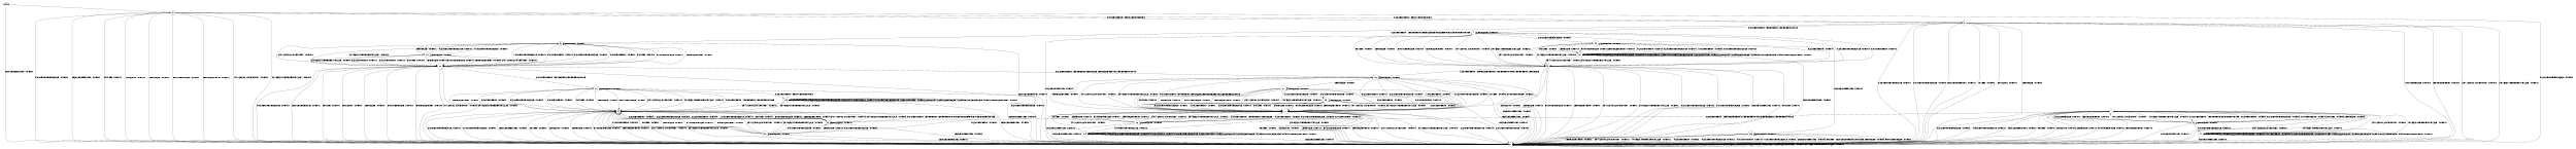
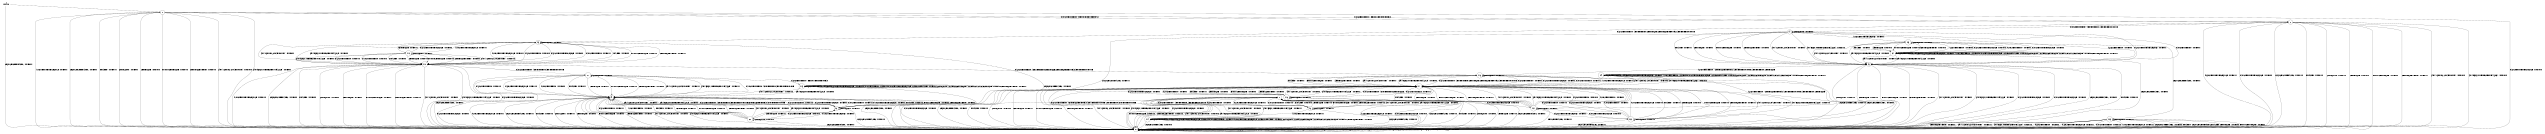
  digraph {
    node [shape=circle]
    __start0 [shape=none]
    n2 [label=s0]
    n3 [label=s1]
    n4 [label=s2]
    n5 [label=s3]
    n6 [label=s4]
    n7 [label=s10]
    n8 [label=s12]
    n9 [label=s5]
    n10 [label=s13]
    n11 [label=s16]
    n12 [label=s11]
    n13 [label=s23]
    n14 [label=s24]
    n15 [label=s6]
    n16 [label=s7]
    n17 [label=s14]
    n18 [label=s17]
    n19 [label=s21]
    n20 [label=s8]
    n21 [label=s9]
    n22 [label=s20]
    n23 [label=s15]
    n24 [label=s18]
    n25 [label=s22]
    n26 [label=s19]
    __start0 -> n2
    __start0 -> n3 [label="CHANGE_CIPHER_SPEC / TIMEOUT"]
    n2 -> n3 [label="RSA_CLIENT_KEY_EXCHANGE / TIMEOUT"]
    n2 -> n3 [label="PSK_CLIENT_KEY_EXCHANGE / TIMEOUT"]
    n2 -> n3 [label="CHANGE_CIPHER_SPEC / TIMEOUT"]
    n2 -> n3 [label="FINISHED / TIMEOUT"]
    n2 -> n3 [label="APPLICATION / TIMEOUT"]
    n2 -> n3 [label="CERTIFICATE / TIMEOUT"]
    n2 -> n3 [label="EMPTY_CERTIFICATE / TIMEOUT"]
    n2 -> n3 [label="CERTIFICATE_VERIFY / TIMEOUT"]
    n2 -> n3 [label="Alert(WARNING,CLOSE_NOTIFY) / TIMEOUT"]
    n2 -> n3 [label="Alert(FATAL,UNEXPECTED_MESSAGE) / TIMEOUT"]
    n2 -> n4 [label="RSA_CLIENT_HELLO / HELLO_VERIFY_REQUEST"]
    n2 -> n4 [label="PSK_CLIENT_HELLO / HELLO_VERIFY_REQUEST"]
    n3 -> n3 [label="RSA_CLIENT_HELLO / TIMEOUT"]
    n3 -> n3 [label="RSA_CLIENT_KEY_EXCHANGE / TIMEOUT"]
    n3 -> n3 [label="PSK_CLIENT_HELLO / TIMEOUT"]
    n3 -> n3 [label="PSK_CLIENT_KEY_EXCHANGE / TIMEOUT"]
    n3 -> n3 [label="CHANGE_CIPHER_SPEC / TIMEOUT"]
    n3 -> n3 [label="FINISHED / TIMEOUT"]
    n3 -> n3 [label="APPLICATION / TIMEOUT"]
    n3 -> n3 [label="CERTIFICATE / TIMEOUT"]
    n3 -> n3 [label="EMPTY_CERTIFICATE / TIMEOUT"]
    n3 -> n3 [label="CERTIFICATE_VERIFY / TIMEOUT"]
    n3 -> n3 [label="Alert(WARNING,CLOSE_NOTIFY) / TIMEOUT"]
    n3 -> n3 [label="Alert(FATAL,UNEXPECTED_MESSAGE) / TIMEOUT"]
    n4 -> n3 [label="RSA_CLIENT_KEY_EXCHANGE / TIMEOUT"]
    n4 -> n3 [label="PSK_CLIENT_KEY_EXCHANGE / TIMEOUT"]
    n4 -> n3 [label="CHANGE_CIPHER_SPEC / TIMEOUT"]
    n4 -> n3 [label="FINISHED / TIMEOUT"]
    n4 -> n3 [label="APPLICATION / TIMEOUT"]
    n4 -> n3 [label="CERTIFICATE / TIMEOUT"]
    n4 -> n3 [label="EMPTY_CERTIFICATE / TIMEOUT"]
    n4 -> n3 [label="CERTIFICATE_VERIFY / TIMEOUT"]
    n4 -> n3 [label="Alert(WARNING,CLOSE_NOTIFY) / TIMEOUT"]
    n4 -> n3 [label="Alert(FATAL,UNEXPECTED_MESSAGE) / TIMEOUT"]
    n4 -> n5 [label="RSA_CLIENT_HELLO / SERVER_HELLO,CERTIFICATE,CERTIFICATE_REQUEST,SERVER_HELLO_DONE"]
    n4 -> n6 [label="PSK_CLIENT_HELLO / SERVER_HELLO,SERVER_HELLO_DONE"]
    n5 -> n3 [label="CHANGE_CIPHER_SPEC / TIMEOUT"]
    n5 -> n5 [label="APPLICATION / TIMEOUT"]
    n5 -> n7 [label="RSA_CLIENT_HELLO / TIMEOUT"]
    n5 -> n7 [label="RSA_CLIENT_KEY_EXCHANGE / TIMEOUT"]
    n5 -> n7 [label="PSK_CLIENT_HELLO / TIMEOUT"]
    n5 -> n7 [label="PSK_CLIENT_KEY_EXCHANGE / TIMEOUT"]
    n5 -> n7 [label="FINISHED / TIMEOUT"]
    n5 -> n7 [label="EMPTY_CERTIFICATE / TIMEOUT"]
    n5 -> n7 [label="CERTIFICATE_VERIFY / TIMEOUT"]
    n5 -> n7 [label="Alert(WARNING,CLOSE_NOTIFY) / TIMEOUT"]
    n5 -> n7 [label="Alert(FATAL,UNEXPECTED_MESSAGE) / TIMEOUT"]
    n5 -> n8 [label="CERTIFICATE / TIMEOUT"]
    n6 -> n3 [label="CHANGE_CIPHER_SPEC / TIMEOUT"]
    n6 -> n6 [label="APPLICATION / TIMEOUT"]
    n6 -> n9 [label="RSA_CLIENT_HELLO / TIMEOUT"]
    n6 -> n9 [label="RSA_CLIENT_KEY_EXCHANGE / TIMEOUT"]
    n6 -> n9 [label="PSK_CLIENT_HELLO / TIMEOUT"]
    n6 -> n9 [label="FINISHED / TIMEOUT"]
    n6 -> n9 [label="CERTIFICATE / TIMEOUT"]
    n6 -> n9 [label="EMPTY_CERTIFICATE / TIMEOUT"]
    n6 -> n9 [label="CERTIFICATE_VERIFY / TIMEOUT"]
    n6 -> n9 [label="Alert(WARNING,CLOSE_NOTIFY) / TIMEOUT"]
    n6 -> n9 [label="Alert(FATAL,UNEXPECTED_MESSAGE) / TIMEOUT"]
    n6 -> n10 [label="PSK_CLIENT_KEY_EXCHANGE / TIMEOUT"]
    n7 -> n3 [label="RSA_CLIENT_KEY_EXCHANGE / TIMEOUT"]
    n7 -> n3 [label="PSK_CLIENT_KEY_EXCHANGE / TIMEOUT"]
    n7 -> n3 [label="CHANGE_CIPHER_SPEC / TIMEOUT"]
    n7 -> n3 [label="FINISHED / TIMEOUT"]
    n7 -> n3 [label="APPLICATION / TIMEOUT"]
    n7 -> n3 [label="CERTIFICATE / TIMEOUT"]
    n7 -> n3 [label="EMPTY_CERTIFICATE / TIMEOUT"]
    n7 -> n3 [label="CERTIFICATE_VERIFY / TIMEOUT"]
    n7 -> n3 [label="Alert(WARNING,CLOSE_NOTIFY) / TIMEOUT"]
    n7 -> n3 [label="Alert(FATAL,UNEXPECTED_MESSAGE) / TIMEOUT"]
    n7 -> n11 [label="RSA_CLIENT_HELLO / SERVER_HELLO,CERTIFICATE,CERTIFICATE_REQUEST,SERVER_HELLO_DONE"]
    n7 -> n12 [label="PSK_CLIENT_HELLO / SERVER_HELLO,SERVER_HELLO_DONE"]
    n8 -> n5 [label="RSA_CLIENT_KEY_EXCHANGE / TIMEOUT"]
    n8 -> n5 [label="PSK_CLIENT_KEY_EXCHANGE / TIMEOUT"]
    n8 -> n7 [label="RSA_CLIENT_HELLO / TIMEOUT"]
    n8 -> n7 [label="PSK_CLIENT_HELLO / TIMEOUT"]
    n8 -> n7 [label="FINISHED / TIMEOUT"]
    n8 -> n7 [label="CERTIFICATE / TIMEOUT"]
    n8 -> n7 [label="EMPTY_CERTIFICATE / TIMEOUT"]
    n8 -> n7 [label="CERTIFICATE_VERIFY / TIMEOUT"]
    n8 -> n7 [label="Alert(WARNING,CLOSE_NOTIFY) / TIMEOUT"]
    n8 -> n7 [label="Alert(FATAL,UNEXPECTED_MESSAGE) / TIMEOUT"]
    n8 -> n8 [label="APPLICATION / TIMEOUT"]
    n9 -> n3 [label="RSA_CLIENT_KEY_EXCHANGE / TIMEOUT"]
    n9 -> n3 [label="PSK_CLIENT_KEY_EXCHANGE / TIMEOUT"]
    n9 -> n3 [label="CHANGE_CIPHER_SPEC / TIMEOUT"]
    n9 -> n3 [label="FINISHED / TIMEOUT"]
    n9 -> n3 [label="APPLICATION / TIMEOUT"]
    n9 -> n3 [label="CERTIFICATE / TIMEOUT"]
    n9 -> n3 [label="EMPTY_CERTIFICATE / TIMEOUT"]
    n9 -> n3 [label="CERTIFICATE_VERIFY / TIMEOUT"]
    n9 -> n3 [label="Alert(WARNING,CLOSE_NOTIFY) / TIMEOUT"]
    n9 -> n3 [label="Alert(FATAL,UNEXPECTED_MESSAGE) / TIMEOUT"]
    n9 -> n11 [label="RSA_CLIENT_HELLO / CERTIFICATE_REQUEST,SERVER_HELLO_DONE,SERVER_HELLO,CERTIFICATE"]
    n10 -> n9 [label="Alert(WARNING,CLOSE_NOTIFY) / TIMEOUT"]
    n10 -> n9 [label="Alert(FATAL,UNEXPECTED_MESSAGE) / TIMEOUT"]
    n10 -> n10 [label="APPLICATION / TIMEOUT"]
    n10 -> n13 [label="CHANGE_CIPHER_SPEC / TIMEOUT"]
    n10 -> n14 [label="RSA_CLIENT_HELLO / TIMEOUT"]
    n10 -> n14 [label="RSA_CLIENT_KEY_EXCHANGE / TIMEOUT"]
    n10 -> n14 [label="PSK_CLIENT_HELLO / TIMEOUT"]
    n10 -> n14 [label="PSK_CLIENT_KEY_EXCHANGE / TIMEOUT"]
    n10 -> n14 [label="FINISHED / TIMEOUT"]
    n10 -> n14 [label="CERTIFICATE / TIMEOUT"]
    n10 -> n14 [label="EMPTY_CERTIFICATE / TIMEOUT"]
    n10 -> n14 [label="CERTIFICATE_VERIFY / TIMEOUT"]
    n11 -> n3 [label="CHANGE_CIPHER_SPEC / TIMEOUT"]
    n11 -> n11 [label="APPLICATION / TIMEOUT"]
    n11 -> n18 [label="RSA_CLIENT_HELLO / TIMEOUT"]
    n11 -> n18 [label="RSA_CLIENT_KEY_EXCHANGE / TIMEOUT"]
    n11 -> n18 [label="PSK_CLIENT_HELLO / TIMEOUT"]
    n11 -> n18 [label="PSK_CLIENT_KEY_EXCHANGE / TIMEOUT"]
    n11 -> n18 [label="FINISHED / TIMEOUT"]
    n11 -> n18 [label="EMPTY_CERTIFICATE / TIMEOUT"]
    n11 -> n18 [label="CERTIFICATE_VERIFY / TIMEOUT"]
    n11 -> n18 [label="Alert(WARNING,CLOSE_NOTIFY) / TIMEOUT"]
    n11 -> n18 [label="Alert(FATAL,UNEXPECTED_MESSAGE) / TIMEOUT"]
-   n11 -> n19 [label="CERTIFICATE / TIMEOUT"]
+   n11 -> n19 [label="RSA_CLIENT_HELLO / CERTIFICATE_REQUEST,SERVER_HELLO_DONE,SERVER_HELLO,CERTIFICATE"]
    n12 -> n3 [label="CHANGE_CIPHER_SPEC / TIMEOUT"]
    n12 -> n12 [label="APPLICATION / TIMEOUT"]
    n12 -> n21 [label="RSA_CLIENT_HELLO / TIMEOUT"]
    n12 -> n21 [label="RSA_CLIENT_KEY_EXCHANGE / TIMEOUT"]
    n12 -> n21 [label="PSK_CLIENT_HELLO / TIMEOUT"]
    n12 -> n21 [label="FINISHED / TIMEOUT"]
    n12 -> n21 [label="CERTIFICATE / TIMEOUT"]
    n12 -> n21 [label="EMPTY_CERTIFICATE / TIMEOUT"]
    n12 -> n21 [label="CERTIFICATE_VERIFY / TIMEOUT"]
    n12 -> n21 [label="Alert(WARNING,CLOSE_NOTIFY) / TIMEOUT"]
    n12 -> n21 [label="Alert(FATAL,UNEXPECTED_MESSAGE) / TIMEOUT"]
    n12 -> n23 [label="RSA_CLIENT_HELLO / HELLO_VERIFY_REQUEST"]
    n13 -> n3 [label="RSA_CLIENT_HELLO / TIMEOUT"]
    n13 -> n3 [label="RSA_CLIENT_KEY_EXCHANGE / TIMEOUT"]
    n13 -> n3 [label="PSK_CLIENT_HELLO / TIMEOUT"]
    n13 -> n3 [label="PSK_CLIENT_KEY_EXCHANGE / TIMEOUT"]
    n13 -> n3 [label="CHANGE_CIPHER_SPEC / TIMEOUT"]
    n13 -> n3 [label="FINISHED / CHANGE_CIPHER_SPEC,FINISHED"]
    n13 -> n3 [label="CERTIFICATE / TIMEOUT"]
    n13 -> n3 [label="EMPTY_CERTIFICATE / TIMEOUT"]
    n13 -> n3 [label="CERTIFICATE_VERIFY / TIMEOUT"]
    n13 -> n3 [label="Alert(WARNING,CLOSE_NOTIFY) / TIMEOUT"]
    n13 -> n3 [label="Alert(FATAL,UNEXPECTED_MESSAGE) / TIMEOUT"]
    n13 -> n13 [label="APPLICATION / TIMEOUT"]
    n14 -> n3 [label="CHANGE_CIPHER_SPEC / TIMEOUT"]
    n14 -> n9 [label="Alert(WARNING,CLOSE_NOTIFY) / TIMEOUT"]
    n14 -> n9 [label="Alert(FATAL,UNEXPECTED_MESSAGE) / TIMEOUT"]
    n14 -> n14 [label="RSA_CLIENT_HELLO / TIMEOUT"]
    n14 -> n14 [label="RSA_CLIENT_KEY_EXCHANGE / TIMEOUT"]
    n14 -> n14 [label="PSK_CLIENT_HELLO / TIMEOUT"]
    n14 -> n14 [label="PSK_CLIENT_KEY_EXCHANGE / TIMEOUT"]
    n14 -> n14 [label="FINISHED / TIMEOUT"]
    n14 -> n14 [label="APPLICATION / TIMEOUT"]
    n14 -> n14 [label="CERTIFICATE / TIMEOUT"]
    n14 -> n14 [label="EMPTY_CERTIFICATE / TIMEOUT"]
    n14 -> n14 [label="CERTIFICATE_VERIFY / TIMEOUT"]
    n15 -> n3 [label="CHANGE_CIPHER_SPEC / TIMEOUT"]
    n15 -> n15 [label="APPLICATION / TIMEOUT"]
    n15 -> n16 [label="RSA_CLIENT_HELLO / TIMEOUT"]
    n15 -> n16 [label="RSA_CLIENT_KEY_EXCHANGE / TIMEOUT"]
    n15 -> n16 [label="PSK_CLIENT_HELLO / TIMEOUT"]
    n15 -> n16 [label="FINISHED / TIMEOUT"]
    n15 -> n16 [label="CERTIFICATE / TIMEOUT"]
    n15 -> n16 [label="EMPTY_CERTIFICATE / TIMEOUT"]
    n15 -> n16 [label="CERTIFICATE_VERIFY / TIMEOUT"]
    n15 -> n16 [label="Alert(WARNING,CLOSE_NOTIFY) / TIMEOUT"]
    n15 -> n16 [label="Alert(FATAL,UNEXPECTED_MESSAGE) / TIMEOUT"]
    n15 -> n17 [label="PSK_CLIENT_KEY_EXCHANGE / TIMEOUT"]
    n16 -> n3 [label="RSA_CLIENT_KEY_EXCHANGE / TIMEOUT"]
    n16 -> n3 [label="PSK_CLIENT_KEY_EXCHANGE / TIMEOUT"]
    n16 -> n3 [label="CHANGE_CIPHER_SPEC / TIMEOUT"]
    n16 -> n3 [label="FINISHED / TIMEOUT"]
    n16 -> n3 [label="APPLICATION / TIMEOUT"]
    n16 -> n3 [label="CERTIFICATE / TIMEOUT"]
    n16 -> n3 [label="EMPTY_CERTIFICATE / TIMEOUT"]
    n16 -> n3 [label="CERTIFICATE_VERIFY / TIMEOUT"]
    n16 -> n3 [label="Alert(WARNING,CLOSE_NOTIFY) / TIMEOUT"]
    n16 -> n3 [label="Alert(FATAL,UNEXPECTED_MESSAGE) / TIMEOUT"]
    n16 -> n15 [label="PSK_CLIENT_HELLO / SERVER_HELLO,SERVER_HELLO_DONE"]
    n16 -> n20 [label="RSA_CLIENT_HELLO / CERTIFICATE_REQUEST,SERVER_HELLO_DONE,SERVER_HELLO,SERVER_HELLO_DONE"]
    n17 -> n3 [label="CHANGE_CIPHER_SPEC / TIMEOUT"]
    n17 -> n16 [label="Alert(WARNING,CLOSE_NOTIFY) / TIMEOUT"]
    n17 -> n16 [label="Alert(FATAL,UNEXPECTED_MESSAGE) / TIMEOUT"]
    n17 -> n17 [label="RSA_CLIENT_HELLO / TIMEOUT"]
    n17 -> n17 [label="RSA_CLIENT_KEY_EXCHANGE / TIMEOUT"]
    n17 -> n17 [label="PSK_CLIENT_HELLO / TIMEOUT"]
    n17 -> n17 [label="PSK_CLIENT_KEY_EXCHANGE / TIMEOUT"]
    n17 -> n17 [label="FINISHED / TIMEOUT"]
    n17 -> n17 [label="APPLICATION / TIMEOUT"]
    n17 -> n17 [label="CERTIFICATE / TIMEOUT"]
    n17 -> n17 [label="EMPTY_CERTIFICATE / TIMEOUT"]
    n17 -> n17 [label="CERTIFICATE_VERIFY / TIMEOUT"]
    n18 -> n3 [label="RSA_CLIENT_KEY_EXCHANGE / TIMEOUT"]
    n18 -> n3 [label="PSK_CLIENT_KEY_EXCHANGE / TIMEOUT"]
    n18 -> n3 [label="CHANGE_CIPHER_SPEC / TIMEOUT"]
    n18 -> n3 [label="FINISHED / TIMEOUT"]
    n18 -> n3 [label="APPLICATION / TIMEOUT"]
    n18 -> n3 [label="CERTIFICATE / TIMEOUT"]
    n18 -> n3 [label="EMPTY_CERTIFICATE / TIMEOUT"]
    n18 -> n3 [label="CERTIFICATE_VERIFY / TIMEOUT"]
    n18 -> n3 [label="Alert(WARNING,CLOSE_NOTIFY) / TIMEOUT"]
    n18 -> n3 [label="Alert(FATAL,UNEXPECTED_MESSAGE) / TIMEOUT"]
    n18 -> n11 [label="RSA_CLIENT_HELLO / SERVER_HELLO,CERTIFICATE,CERTIFICATE_REQUEST,SERVER_HELLO_DONE"]
    n18 -> n24 [label="PSK_CLIENT_HELLO / SERVER_HELLO,CERTIFICATE"]
-   n19 -> n3 [label="CHANGE_CIPHER_SPEC / TIMEOUT"]
+   n19 -> n3 [label="KEY_CIPHER_SPEC / TIMEOUT"]
    n19 -> n18 [label="RSA_CLIENT_HELLO / TIMEOUT"]
    n19 -> n18 [label="PSK_CLIENT_HELLO / TIMEOUT"]
    n19 -> n18 [label="FINISHED / TIMEOUT"]
    n19 -> n18 [label="CERTIFICATE / TIMEOUT"]
    n19 -> n18 [label="EMPTY_CERTIFICATE / TIMEOUT"]
    n19 -> n18 [label="CERTIFICATE_VERIFY / TIMEOUT"]
    n19 -> n18 [label="Alert(WARNING,CLOSE_NOTIFY) / TIMEOUT"]
    n19 -> n18 [label="Alert(FATAL,UNEXPECTED_MESSAGE) / TIMEOUT"]
    n19 -> n19 [label="APPLICATION / TIMEOUT"]
    n19 -> n25 [label="RSA_CLIENT_KEY_EXCHANGE / TIMEOUT"]
    n19 -> n25 [label="PSK_CLIENT_KEY_EXCHANGE / TIMEOUT"]
    n20 -> n3 [label="CHANGE_CIPHER_SPEC / TIMEOUT"]
    n20 -> n20 [label="APPLICATION / TIMEOUT"]
    n20 -> n21 [label="RSA_CLIENT_HELLO / TIMEOUT"]
    n20 -> n21 [label="RSA_CLIENT_KEY_EXCHANGE / TIMEOUT"]
    n20 -> n21 [label="PSK_CLIENT_HELLO / TIMEOUT"]
    n20 -> n21 [label="PSK_CLIENT_KEY_EXCHANGE / TIMEOUT"]
    n20 -> n21 [label="FINISHED / TIMEOUT"]
    n20 -> n21 [label="EMPTY_CERTIFICATE / TIMEOUT"]
    n20 -> n21 [label="CERTIFICATE_VERIFY / TIMEOUT"]
    n20 -> n21 [label="Alert(WARNING,CLOSE_NOTIFY) / TIMEOUT"]
    n20 -> n21 [label="Alert(FATAL,UNEXPECTED_MESSAGE) / TIMEOUT"]
    n20 -> n22 [label="CERTIFICATE / TIMEOUT"]
    n21 -> n3 [label="RSA_CLIENT_KEY_EXCHANGE / TIMEOUT"]
    n21 -> n3 [label="PSK_CLIENT_KEY_EXCHANGE / TIMEOUT"]
    n21 -> n3 [label="CHANGE_CIPHER_SPEC / TIMEOUT"]
    n21 -> n3 [label="FINISHED / TIMEOUT"]
    n21 -> n3 [label="APPLICATION / TIMEOUT"]
    n21 -> n3 [label="CERTIFICATE / TIMEOUT"]
    n21 -> n3 [label="EMPTY_CERTIFICATE / TIMEOUT"]
    n21 -> n3 [label="CERTIFICATE_VERIFY / TIMEOUT"]
    n21 -> n3 [label="Alert(WARNING,CLOSE_NOTIFY) / TIMEOUT"]
    n21 -> n3 [label="Alert(FATAL,UNEXPECTED_MESSAGE) / TIMEOUT"]
    n21 -> n12 [label="PSK_CLIENT_HELLO / SERVER_HELLO,SERVER_HELLO_DONE"]
    n21 -> n20 [label="RSA_CLIENT_HELLO / SERVER_HELLO,SERVER_HELLO_DONE,CERTIFICATE_REQUEST,SERVER_HELLO_DONE"]
    n22 -> n3 [label="CHANGE_CIPHER_SPEC / TIMEOUT"]
    n22 -> n20 [label="RSA_CLIENT_KEY_EXCHANGE / TIMEOUT"]
    n22 -> n20 [label="PSK_CLIENT_KEY_EXCHANGE / TIMEOUT"]
    n22 -> n21 [label="RSA_CLIENT_HELLO / TIMEOUT"]
    n22 -> n21 [label="PSK_CLIENT_HELLO / TIMEOUT"]
    n22 -> n21 [label="FINISHED / TIMEOUT"]
    n22 -> n21 [label="CERTIFICATE / TIMEOUT"]
    n22 -> n21 [label="EMPTY_CERTIFICATE / TIMEOUT"]
    n22 -> n21 [label="CERTIFICATE_VERIFY / TIMEOUT"]
    n22 -> n21 [label="Alert(WARNING,CLOSE_NOTIFY) / TIMEOUT"]
    n22 -> n21 [label="Alert(FATAL,UNEXPECTED_MESSAGE) / TIMEOUT"]
    n22 -> n22 [label="APPLICATION / TIMEOUT"]
    n23 -> n3 [label="CHANGE_CIPHER_SPEC / TIMEOUT"]
    n23 -> n21 [label="Alert(WARNING,CLOSE_NOTIFY) / TIMEOUT"]
    n23 -> n21 [label="Alert(FATAL,UNEXPECTED_MESSAGE) / TIMEOUT"]
    n23 -> n23 [label="RSA_CLIENT_HELLO / TIMEOUT"]
    n23 -> n23 [label="RSA_CLIENT_KEY_EXCHANGE / TIMEOUT"]
    n23 -> n23 [label="PSK_CLIENT_HELLO / TIMEOUT"]
    n23 -> n23 [label="PSK_CLIENT_KEY_EXCHANGE / TIMEOUT"]
    n23 -> n23 [label="FINISHED / TIMEOUT"]
    n23 -> n23 [label="APPLICATION / TIMEOUT"]
    n23 -> n23 [label="CERTIFICATE / TIMEOUT"]
    n23 -> n23 [label="EMPTY_CERTIFICATE / TIMEOUT"]
    n23 -> n23 [label="CERTIFICATE_VERIFY / TIMEOUT"]
    n24 -> n3 [label="CHANGE_CIPHER_SPEC / TIMEOUT"]
    n24 -> n18 [label="RSA_CLIENT_HELLO / TIMEOUT"]
    n24 -> n18 [label="RSA_CLIENT_KEY_EXCHANGE / TIMEOUT"]
    n24 -> n18 [label="PSK_CLIENT_HELLO / TIMEOUT"]
    n24 -> n18 [label="FINISHED / TIMEOUT"]
    n24 -> n18 [label="CERTIFICATE / TIMEOUT"]
    n24 -> n18 [label="EMPTY_CERTIFICATE / TIMEOUT"]
    n24 -> n18 [label="CERTIFICATE_VERIFY / TIMEOUT"]
    n24 -> n18 [label="Alert(WARNING,CLOSE_NOTIFY) / TIMEOUT"]
    n24 -> n18 [label="Alert(FATAL,UNEXPECTED_MESSAGE) / TIMEOUT"]
    n24 -> n24 [label="APPLICATION / TIMEOUT"]
-   n24 -> n26 [label="PSK_CLIENT_KEY_EXCHANGE / TIMEOUT"]
+   n24 -> n19 [label="PSK_CLIENT_KEY_EXCHANGE / TIMEOUT"]
    n25 -> n3 [label="CHANGE_CIPHER_SPEC / TIMEOUT"]
    n25 -> n18 [label="RSA_CLIENT_HELLO / TIMEOUT"]
    n25 -> n18 [label="RSA_CLIENT_KEY_EXCHANGE / TIMEOUT"]
    n25 -> n18 [label="PSK_CLIENT_HELLO / TIMEOUT"]
    n25 -> n18 [label="PSK_CLIENT_KEY_EXCHANGE / TIMEOUT"]
    n25 -> n18 [label="FINISHED / TIMEOUT"]
    n25 -> n18 [label="CERTIFICATE / TIMEOUT"]
    n25 -> n18 [label="EMPTY_CERTIFICATE / TIMEOUT"]
    n25 -> n18 [label="CERTIFICATE_VERIFY / TIMEOUT"]
    n25 -> n18 [label="Alert(WARNING,CLOSE_NOTIFY) / TIMEOUT"]
    n25 -> n18 [label="Alert(FATAL,UNEXPECTED_MESSAGE) / TIMEOUT"]
    n25 -> n25 [label="APPLICATION / TIMEOUT"]
    n26 -> n3 [label="CHANGE_CIPHER_SPEC / TIMEOUT"]
    n26 -> n18 [label="Alert(WARNING,CLOSE_NOTIFY) / TIMEOUT"]
    n26 -> n18 [label="Alert(FATAL,UNEXPECTED_MESSAGE) / TIMEOUT"]
    n26 -> n26 [label="RSA_CLIENT_HELLO / TIMEOUT"]
    n26 -> n26 [label="RSA_CLIENT_KEY_EXCHANGE / TIMEOUT"]
    n26 -> n26 [label="PSK_CLIENT_HELLO / TIMEOUT"]
    n26 -> n26 [label="PSK_CLIENT_KEY_EXCHANGE / TIMEOUT"]
    n26 -> n26 [label="FINISHED / TIMEOUT"]
    n26 -> n26 [label="APPLICATION / TIMEOUT"]
    n26 -> n26 [label="CERTIFICATE / TIMEOUT"]
    n26 -> n26 [label="EMPTY_CERTIFICATE / TIMEOUT"]
    n26 -> n26 [label="CERTIFICATE_VERIFY / TIMEOUT"]
  }
